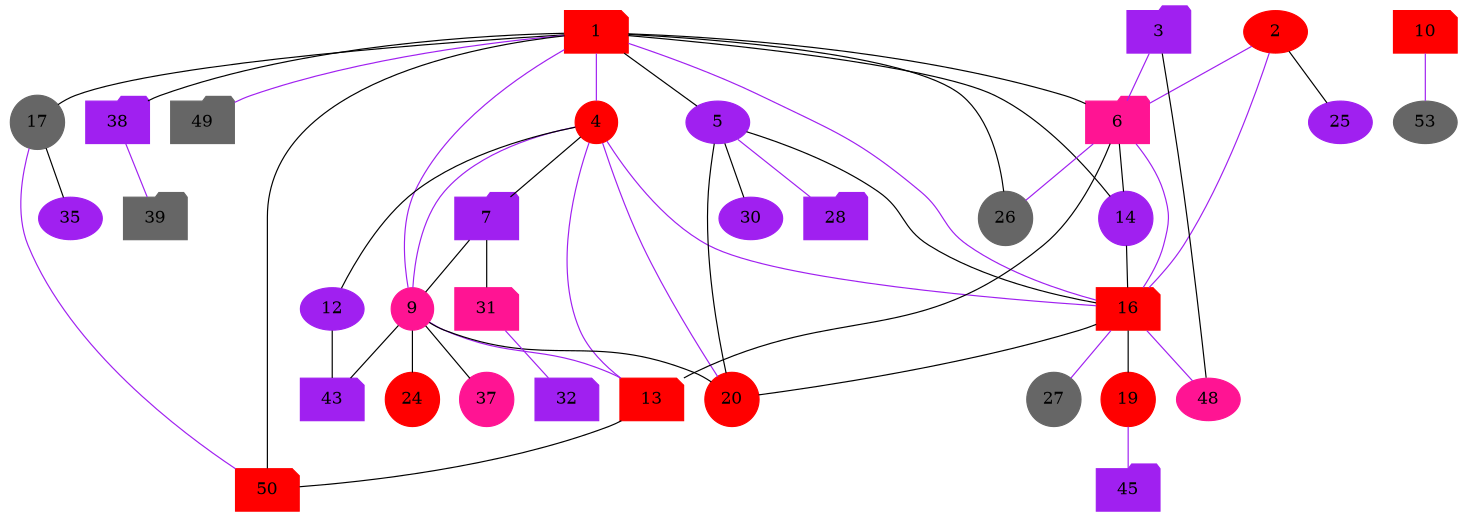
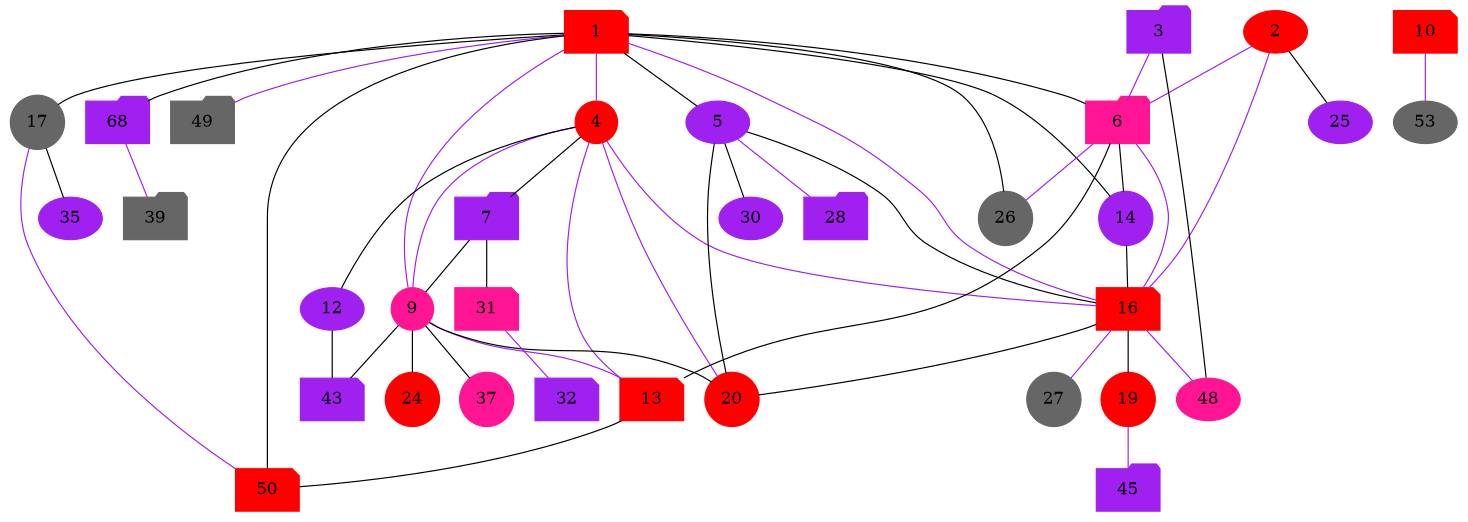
  graph {
    node [color=purple shape=circle style=filled]
    edge [color=black weight=1.0]
    1 [color=red shape=note]
    4 [color=red]
    5 [shape=ellipse]
    6 [color=deeppink shape=folder]
    9 [color=deeppink]
    14
    16 [color=red shape=note]
    17 [color=gray40]
    26 [color=gray40]
-   38 [shape=folder]
+   38 [shape=folder label=68]
    49 [color=gray40 shape=folder]
    50 [color=red shape=note]
    7 [shape=folder]
    12 [shape=ellipse]
    13 [color=red shape=note]
    20 [color=red]
    28 [shape=folder]
    30 [shape=ellipse]
    24 [color=red]
    37 [color=deeppink]
    43 [shape=note]
    48 [color=deeppink shape=ellipse]
    19 [color=red]
    27 [color=gray40]
    35 [shape=ellipse]
    39 [color=gray40 shape=folder]
    2 [color=red shape=ellipse]
    25 [shape=ellipse]
    3 [shape=folder]
    31 [color=deeppink shape=note]
    32 [shape=note]
    10 [color=red shape=note]
    53 [color=gray40 shape=ellipse]
    45 [shape=folder]
    1 -- 4 [color=purple weight=2.0]
    1 -- 5 [weight=2.0]
    1 -- 6 [weight=2.0]
    1 -- 9 [color=purple]
    1 -- 14
    1 -- 16 [color=purple]
    1 -- 17
    1 -- 26
    1 -- 38
    1 -- 49 [color=purple]
    1 -- 50 [weight=2.0]
    4 -- 9 [color=purple]
    4 -- 16 [color=purple weight=3.0]
    4 -- 7
    4 -- 12
    4 -- 13 [color=purple]
    4 -- 20 [color=purple]
    5 -- 16
    5 -- 20
    5 -- 28 [color=purple]
    5 -- 30
    6 -- 14
    6 -- 16 [color=purple]
    6 -- 26 [color=purple]
    6 -- 13
    9 -- 13 [color=purple]
    9 -- 20 [weight=2.0]
    9 -- 24
    9 -- 37
    9 -- 43 [weight=2.0]
    14 -- 16
    16 -- 20
    16 -- 48 [color=purple weight=2.0]
    16 -- 19
    16 -- 27 [color=purple]
    17 -- 50 [color=purple]
    17 -- 35
    38 -- 39 [color=purple]
    7 -- 9
    7 -- 31
    12 -- 43
    13 -- 50
    19 -- 45 [color=purple]
    2 -- 6 [color=purple]
    2 -- 16 [color=purple weight=2.0]
    2 -- 25
    3 -- 6 [color=purple]
    3 -- 48
    31 -- 32 [color=purple]
    10 -- 53 [color=purple]
  }
